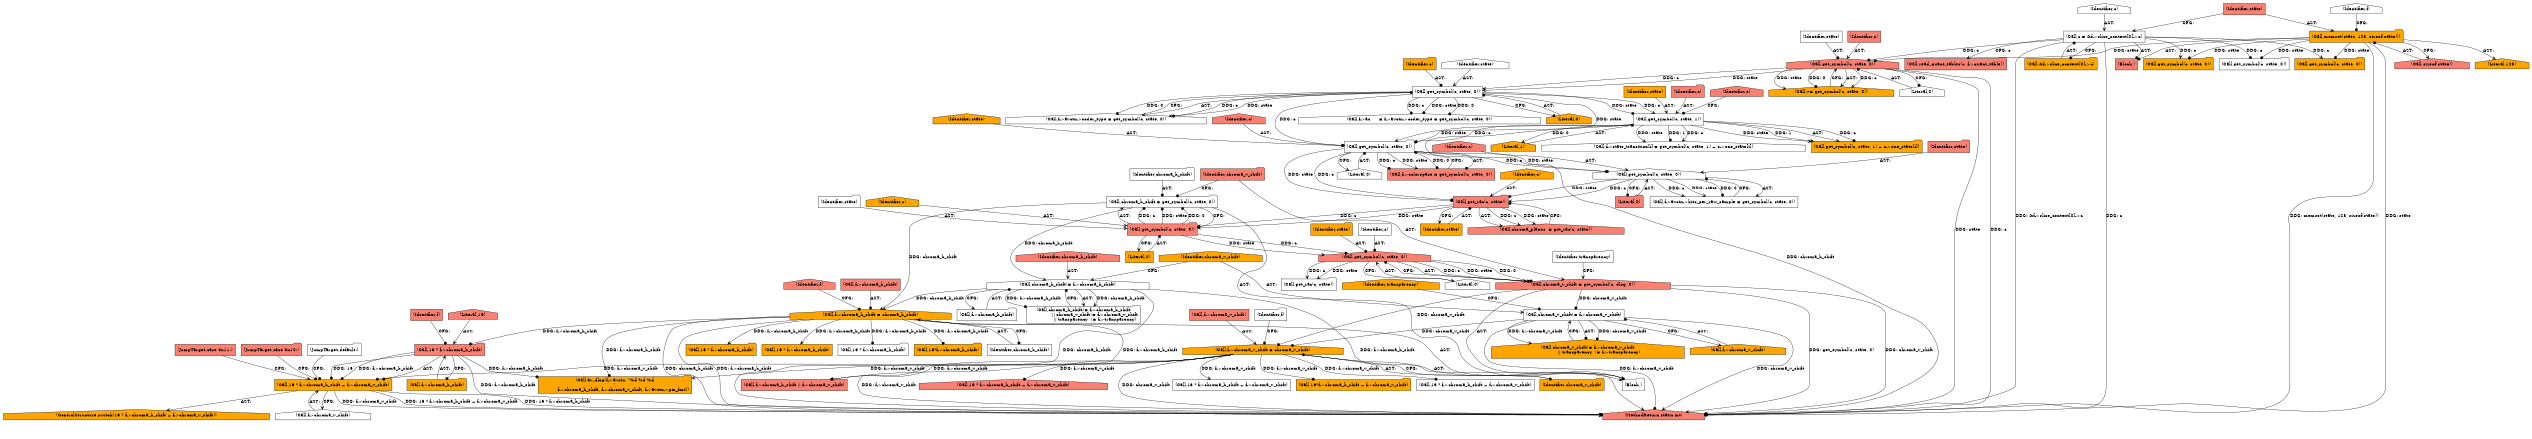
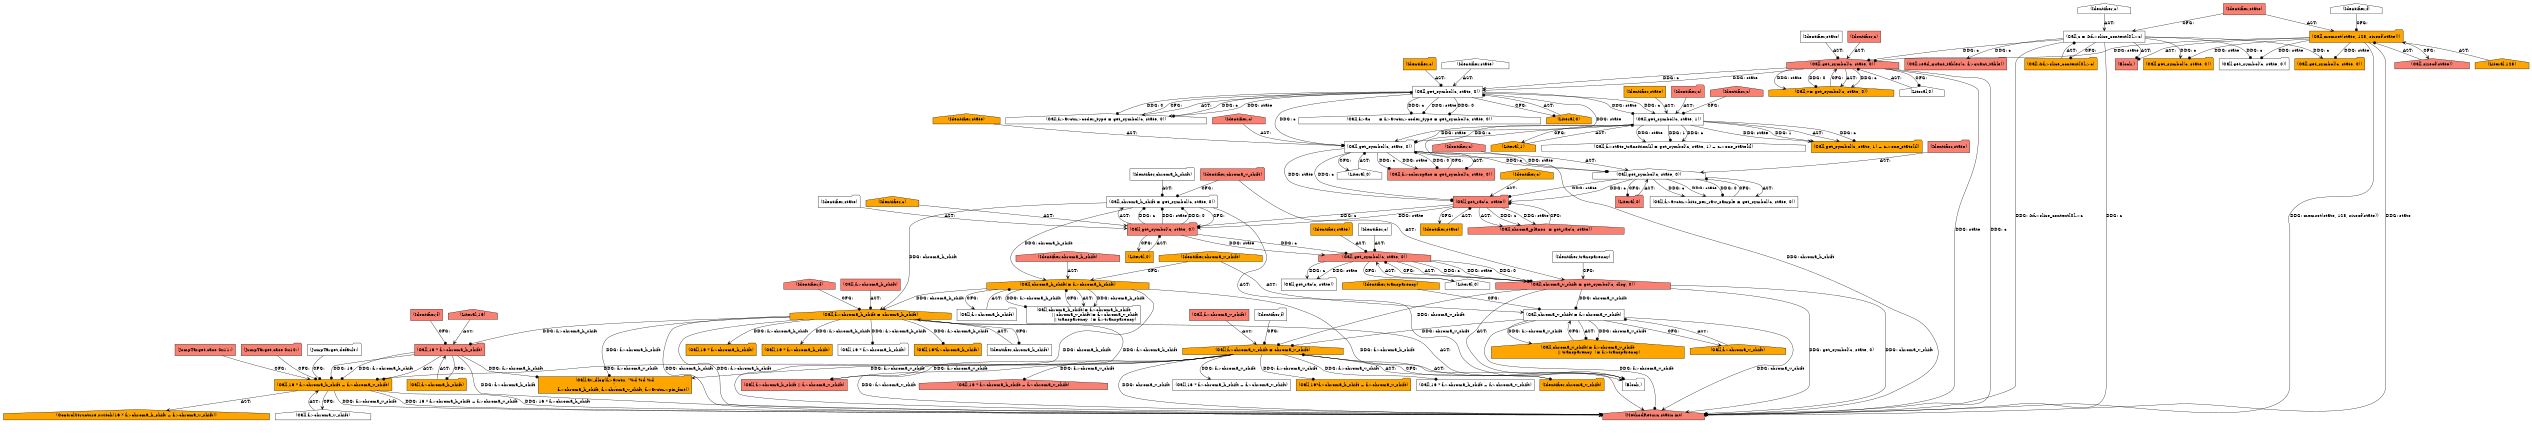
  digraph {
    node [fillcolor=white shape=house style=filled]
    edge [arrowhead=dot]
    n1 [fillcolor=orange label="(Call,16 * f->chroma_h_shift + f->chroma_v_shift)" shape=folder]
    n2 [fillcolor=orange label="(ControlStructure,switch(16 * f->chroma_h_shift + f->chroma_v_shift))"]
    n3 [label="(Call,f->chroma_v_shift)"]
    n4 [fillcolor=salmon label="(MethodReturn,static int)"]
    n5 [fillcolor=salmon label="(Call,16 * f->chroma_h_shift)" shape=folder]
    n6 [fillcolor=orange label="(Call,av_dlog(f->avctx, \"%d %d %d\n\",\n            f->chroma_h_shift, f->chroma_v_shift, f->avctx->pix_fmt))" shape=folder]
    n7 [fillcolor=orange label="(Call,f->chroma_h_shift)" shape=folder]
    n8 [fillcolor=orange label="(Call,f->chroma_h_shift = chroma_h_shift)"]
    n9 [fillcolor=orange label="(Call,16 * f->chroma_h_shift)" shape=folder]
    n10 [fillcolor=orange label="(Call,16 * f->chroma_h_shift)" shape=box]
    n11 [label="(Call,16 * f->chroma_h_shift)" shape=folder]
    n12 [fillcolor=orange label="(Call,16*f->chroma_h_shift)" shape=folder]
    n13 [fillcolor=salmon label="(Call,f->chroma_h_shift || f->chroma_v_shift)" shape=box]
    n14 [label="(Identifier,chroma_h_shift)" shape=box]
    n15 [label="(Block,)" shape=folder]
    n16 [label="(Call,chroma_h_shift = get_symbol(c, state, 0))" shape=folder]
    n17 [fillcolor=salmon label="(Call,get_symbol(c, state, 0))" shape=folder]
-   n18 [label="(Call,chroma_h_shift!= f->chroma_h_shift)"]
+   n18 [fillcolor=orange label="(Call,chroma_h_shift!= f->chroma_h_shift)"]
    n19 [fillcolor=salmon label="(Call,get_symbol(c, state, 0))"]
    n20 [fillcolor=orange label="(Literal,0)" shape=box]
    n21 [label="(Call,f->chroma_h_shift)" shape=folder]
    n22 [label="(Call,chroma_h_shift!= f->chroma_h_shift\n                || chroma_v_shift!= f->chroma_v_shift\n                || transparency  != f->transparency)" shape=folder]
    n23 [fillcolor=salmon label="(Call,chroma_v_shift = get_symbol(c, dlog, 0))"]
    n24 [label="(Literal,0)"]
    n25 [label="(Call,get_rac(c, state))" shape=folder]
    n26 [fillcolor=salmon label="(Call,get_rac(c, state))" shape=folder]
    n27 [fillcolor=salmon label="(Call,chroma_planes  = get_rac(c, state))"]
    n28 [fillcolor=orange label="(Identifier,state)" shape=box]
    n29 [label="(Call,get_symbol(c, state, 0))" shape=folder]
    n30 [label="(Call,get_symbol(c, state, 0))"]
    n31 [label="(Literal,0)"]
    n32 [fillcolor=salmon label="(Call,f->colorspace = get_symbol(c, state, 0))" shape=box]
    n33 [label="(Call,f->avctx->bits_per_raw_sample = get_symbol(c, state, 0))" shape=box]
    n34 [fillcolor=salmon label="(Literal,0)" shape=folder]
    n35 [label="(Call,get_symbol(c, state, 1))" shape=box]
    n36 [fillcolor=orange label="(Literal,1)"]
    n37 [label="(Call,f->state_transition[i] = get_symbol(c, state, 1) + c->one_state[i])"]
    n38 [fillcolor=orange label="(Call,get_symbol(c, state, 1) + c->one_state[i])" shape=folder]
    n39 [label="(Call,get_symbol(c, state, 0))" shape=box]
    n40 [label="(Call,f->avctx->coder_type = get_symbol(c, state, 0))"]
    n41 [label="(Call,f->ac      = f->avctx->coder_type = get_symbol(c, state, 0))"]
    n42 [fillcolor=orange label="(Literal,0)"]
    n43 [fillcolor=salmon label="(Call,get_symbol(c, state, 0))"]
    n44 [fillcolor=orange label="(Call,v= get_symbol(c, state, 0))"]
    n45 [label="(Literal,0)"]
    n46 [label="(Call,c = &f->slice_context[0]->c)" shape=box]
    n47 [fillcolor=salmon label="(Call,read_quant_tables(c, f->quant_table))" shape=folder]
    n48 [fillcolor=salmon label="(Block,)" shape=box]
    n49 [label="(Call,get_symbol(c, state, 0))" shape=folder]
    n50 [fillcolor=orange label="(Call,&f->slice_context[0]->c)" shape=folder]
    n51 [fillcolor=orange label="(Call,get_symbol(c, state, 0))" shape=folder]
    n52 [fillcolor=orange label="(Call,get_symbol(c, state, 0))" shape=folder]
    n53 [fillcolor=orange label="(Call,memset(state, 128, sizeof(state)))" shape=folder]
    n54 [fillcolor=salmon label="(Call,sizeof(state))"]
    n55 [fillcolor=orange label="(Call,f->chroma_v_shift = chroma_v_shift)"]
    n56 [label="(Call,16 * f->chroma_h_shift + f->chroma_v_shift)" shape=box]
    n57 [fillcolor=orange label="(Call,16*f->chroma_h_shift + f->chroma_v_shift)" shape=folder]
    n58 [label="(Call,16 * f->chroma_h_shift + f->chroma_v_shift)" shape=box]
    n59 [fillcolor=orange label="(Identifier,chroma_v_shift)" shape=folder]
    n60 [fillcolor=salmon label="(Call,16 * f->chroma_h_shift + f->chroma_v_shift)"]
    n61 [label="(Call,chroma_v_shift!= f->chroma_v_shift)" shape=box]
    n62 [fillcolor=orange label="(Call,chroma_v_shift!= f->chroma_v_shift\n                || transparency  != f->transparency)"]
    n63 [fillcolor=orange label="(Call,f->chroma_v_shift)"]
    n64 [label="(JumpTarget,default:)" shape=folder]
    n65 [fillcolor=orange label="(Identifier,state)"]
    n66 [fillcolor=salmon label="(Identifier,f)"]
    n67 [fillcolor=salmon label="(Literal,16)"]
    n68 [label="(Identifier,state)"]
    n69 [label="(Identifier,f)"]
    n70 [fillcolor=orange label="(Identifier,state)" shape=box]
    n71 [label="(Identifier,c)"]
    n72 [fillcolor=salmon label="(Identifier,state)" shape=box]
    n73 [fillcolor=orange label="(Identifier,c)" shape=folder]
    n74 [fillcolor=salmon label="(Identifier,c)" shape=folder]
    n75 [label="(Identifier,transparency)" shape=folder]
    n76 [fillcolor=salmon label="(JumpTarget,case 0x11:)" shape=box]
    n77 [fillcolor=orange label="(Identifier,state)" shape=folder]
    n78 [fillcolor=salmon label="(Identifier,c)"]
    n79 [fillcolor=orange label="(Identifier,c)"]
    n80 [fillcolor=salmon label="(Call,f->chroma_v_shift)" shape=box]
    n81 [fillcolor=salmon label="(JumpTarget,case 0x10:)" shape=folder]
    n82 [label="(Identifier,c)" shape=box]
    n83 [fillcolor=salmon label="(Call,f->chroma_h_shift)" shape=box]
    n84 [fillcolor=salmon label="(Identifier,state)" shape=folder]
    n85 [fillcolor=orange label="(Identifier,chroma_v_shift)"]
    n86 [label="(Identifier,chroma_h_shift)" shape=folder]
    n87 [label="(Identifier,state)" shape=folder]
    n88 [fillcolor=orange label="(Literal,128)"]
    n89 [fillcolor=orange label="(Identifier,c)"]
    n90 [label="(Identifier,f)" shape=folder]
    n91 [fillcolor=orange label="(Identifier,transparency)"]
    n92 [fillcolor=salmon label="(Identifier,c)"]
    n93 [fillcolor=salmon label="(Identifier,c)"]
    n94 [fillcolor=salmon label="(Identifier,chroma_h_shift)"]
    n95 [label="(Identifier,state)" shape=box]
    n96 [fillcolor=salmon label="(Identifier,c)" shape=box]
    n97 [fillcolor=salmon label="(Identifier,f)" shape=box]
    n98 [fillcolor=salmon label="(Identifier,chroma_v_shift)" shape=folder]
    n1 -> n2 [arrowhead=vee label="AST: "]
    n1 -> n3 [arrowhead=vee label="CFG: "]
    n1 -> n4 [arrowhead=vee label="DDG: 16 * f->chroma_h_shift + f->chroma_v_shift"]
    n1 -> n4 [arrowhead=vee label="DDG: 16 * f->chroma_h_shift"]
    n1 -> n4 [label="DDG: f->chroma_v_shift"]
    n3 -> n1 [arrowhead=vee label="AST: "]
    n5 -> n1 [label="AST: "]
    n5 -> n1 [label="DDG: 16"]
    n5 -> n1 [label="DDG: f->chroma_h_shift"]
    n5 -> n4 [label="DDG: f->chroma_h_shift"]
    n5 -> n6 [label="DDG: f->chroma_h_shift"]
    n5 -> n7 [label="CFG: "]
    n7 -> n5 [arrowhead=vee label="AST: "]
    n8 -> n4 [arrowhead=vee label="DDG: chroma_h_shift"]
    n8 -> n4 [arrowhead=vee label="DDG: f->chroma_h_shift"]
    n8 -> n5 [label="DDG: f->chroma_h_shift"]
    n8 -> n6 [label="DDG: f->chroma_h_shift"]
    n8 -> n9 [arrowhead=vee label="DDG: f->chroma_h_shift"]
    n8 -> n10 [arrowhead=vee label="DDG: f->chroma_h_shift"]
    n8 -> n11 [label="DDG: f->chroma_h_shift"]
    n8 -> n12 [label="DDG: f->chroma_h_shift"]
    n8 -> n13 [label="DDG: f->chroma_h_shift"]
    n8 -> n14 [label="CFG: "]
    n8 -> n15 [arrowhead=vee label="AST: "]
    n14 -> n8 [arrowhead=vee label="AST: "]
    n16 -> n8 [arrowhead=vee label="DDG: chroma_h_shift"]
    n16 -> n15 [label="AST: "]
    n16 -> n17 [label="CFG: "]
    n16 -> n18 [arrowhead=vee label="DDG: chroma_h_shift"]
    n17 -> n16 [arrowhead=vee label="AST: "]
    n17 -> n16 [label="DDG: c"]
    n17 -> n16 [label="DDG: state"]
    n17 -> n16 [label="DDG: 0"]
    n17 -> n19 [label="DDG: c"]
    n17 -> n19 [arrowhead=vee label="DDG: state"]
    n17 -> n20 [arrowhead=vee label="CFG: "]
    n18 -> n4 [arrowhead=vee label="DDG: f->chroma_h_shift"]
    n18 -> n4 [arrowhead=vee label="DDG: chroma_h_shift"]
    n18 -> n8 [arrowhead=vee label="DDG: chroma_h_shift"]
    n18 -> n21 [arrowhead=vee label="CFG: "]
    n18 -> n22 [arrowhead=vee label="AST: "]
    n18 -> n22 [arrowhead=vee label="DDG: chroma_h_shift"]
    n18 -> n22 [label="DDG: f->chroma_h_shift"]
    n19 -> n23 [arrowhead=vee label="AST: "]
    n19 -> n23 [label="DDG: c"]
    n19 -> n23 [arrowhead=vee label="DDG: state"]
    n19 -> n23 [label="DDG: 0"]
    n19 -> n24 [arrowhead=vee label="CFG: "]
    n19 -> n25 [arrowhead=vee label="DDG: c"]
    n19 -> n25 [arrowhead=vee label="DDG: state"]
    n20 -> n17 [label="AST: "]
    n21 -> n18 [label="AST: "]
    n22 -> n18 [label="CFG: "]
    n23 -> n4 [arrowhead=vee label="DDG: get_symbol(c, state, 0)"]
    n23 -> n4 [arrowhead=vee label="DDG: chroma_v_shift"]
    n23 -> n15 [arrowhead=vee label="AST: "]
    n23 -> n19 [label="CFG: "]
    n23 -> n55 [label="DDG: chroma_v_shift"]
    n23 -> n61 [label="DDG: chroma_v_shift"]
    n24 -> n19 [arrowhead=vee label="AST: "]
    n26 -> n17 [arrowhead=vee label="DDG: c"]
    n26 -> n17 [arrowhead=vee label="DDG: state"]
    n26 -> n27 [arrowhead=vee label="AST: "]
    n26 -> n27 [arrowhead=vee label="DDG: c"]
    n26 -> n27 [arrowhead=vee label="DDG: state"]
    n26 -> n28 [arrowhead=vee label="CFG: "]
    n27 -> n26 [label="CFG: "]
    n28 -> n26 [label="AST: "]
    n29 -> n26 [label="DDG: c"]
    n29 -> n26 [label="DDG: state"]
    n29 -> n30 [label="DDG: c"]
    n29 -> n30 [label="DDG: state"]
    n29 -> n31 [arrowhead=vee label="CFG: "]
    n29 -> n32 [label="AST: "]
    n29 -> n32 [label="DDG: c"]
    n29 -> n32 [arrowhead=vee label="DDG: state"]
    n29 -> n32 [label="DDG: 0"]
    n30 -> n26 [arrowhead=vee label="DDG: c"]
    n30 -> n26 [label="DDG: state"]
    n30 -> n33 [arrowhead=vee label="AST: "]
    n30 -> n33 [arrowhead=vee label="DDG: c"]
    n30 -> n33 [arrowhead=vee label="DDG: state"]
    n30 -> n33 [label="DDG: 0"]
    n30 -> n34 [label="CFG: "]
    n31 -> n29 [label="AST: "]
    n32 -> n29 [label="CFG: "]
    n33 -> n30 [label="CFG: "]
    n34 -> n30 [arrowhead=vee label="AST: "]
    n35 -> n4 [arrowhead=vee label="DDG: chroma_h_shift"]
    n35 -> n29 [arrowhead=vee label="DDG: c"]
    n35 -> n29 [label="DDG: state"]
-   n35 -> n36 [arrowhead=vee label="DDG: 0"]
+   n35 -> n36 [arrowhead=vee label="CFG: "]
    n35 -> n37 [arrowhead=vee label="DDG: c"]
    n35 -> n37 [arrowhead=vee label="DDG: state"]
    n35 -> n37 [label="DDG: 1"]
    n35 -> n38 [arrowhead=vee label="AST: "]
    n35 -> n38 [label="DDG: c"]
    n35 -> n38 [arrowhead=vee label="DDG: state"]
    n35 -> n38 [arrowhead=vee label="DDG: 1"]
    n36 -> n35 [label="AST: "]
    n39 -> n29 [arrowhead=vee label="DDG: c"]
    n39 -> n29 [arrowhead=vee label="DDG: state"]
    n39 -> n35 [arrowhead=vee label="DDG: c"]
    n39 -> n35 [label="DDG: state"]
    n39 -> n40 [arrowhead=vee label="AST: "]
    n39 -> n40 [label="DDG: c"]
    n39 -> n40 [arrowhead=vee label="DDG: state"]
    n39 -> n40 [label="DDG: 0"]
    n39 -> n41 [label="DDG: c"]
    n39 -> n41 [label="DDG: state"]
    n39 -> n41 [label="DDG: 0"]
    n39 -> n42 [label="CFG: "]
    n40 -> n39 [label="CFG: "]
    n42 -> n39 [label="AST: "]
    n43 -> n4 [label="DDG: state"]
    n43 -> n4 [label="DDG: c"]
    n43 -> n39 [arrowhead=vee label="DDG: c"]
    n43 -> n39 [arrowhead=vee label="DDG: state"]
    n43 -> n44 [arrowhead=vee label="AST: "]
    n43 -> n44 [arrowhead=vee label="DDG: c"]
    n43 -> n44 [arrowhead=vee label="DDG: state"]
    n43 -> n44 [label="DDG: 0"]
    n43 -> n45 [label="CFG: "]
    n44 -> n43 [arrowhead=vee label="CFG: "]
    n45 -> n43 [label="AST: "]
    n46 -> n4 [arrowhead=vee label="DDG: c"]
    n46 -> n4 [label="DDG: &f->slice_context[0]->c"]
    n46 -> n43 [label="DDG: c"]
-   n46 -> n47 [arrowhead=vee label="CFG: c"]
+   n46 -> n47 [arrowhead=vee label="DDG: c"]
    n46 -> n48 [label="AST: "]
    n46 -> n49 [label="DDG: c"]
    n46 -> n50 [label="CFG: "]
    n46 -> n51 [arrowhead=vee label="DDG: c"]
    n46 -> n52 [arrowhead=vee label="DDG: c"]
    n50 -> n46 [label="AST: "]
    n53 -> n4 [label="DDG: memset(state, 128, sizeof(state))"]
    n53 -> n4 [label="DDG: state"]
    n53 -> n43 [label="DDG: state"]
    n53 -> n48 [label="AST: "]
    n53 -> n49 [label="DDG: state"]
    n53 -> n51 [label="DDG: state"]
    n53 -> n52 [label="DDG: state"]
    n53 -> n54 [arrowhead=vee label="CFG: "]
    n54 -> n53 [label="AST: "]
    n55 -> n1 [label="DDG: f->chroma_v_shift"]
    n55 -> n4 [label="DDG: chroma_v_shift"]
    n55 -> n4 [arrowhead=vee label="DDG: f->chroma_v_shift"]
    n55 -> n6 [arrowhead=vee label="DDG: f->chroma_v_shift"]
    n55 -> n13 [arrowhead=vee label="DDG: f->chroma_v_shift"]
    n55 -> n15 [arrowhead=vee label="AST: "]
    n55 -> n56 [arrowhead=vee label="DDG: f->chroma_v_shift"]
    n55 -> n57 [label="DDG: f->chroma_v_shift"]
    n55 -> n58 [label="DDG: f->chroma_v_shift"]
    n55 -> n59 [label="CFG: "]
    n55 -> n60 [label="DDG: f->chroma_v_shift"]
    n59 -> n55 [label="AST: "]
    n61 -> n4 [label="DDG: f->chroma_v_shift"]
    n61 -> n4 [arrowhead=vee label="DDG: chroma_v_shift"]
    n61 -> n55 [label="DDG: chroma_v_shift"]
    n61 -> n62 [label="AST: "]
    n61 -> n62 [label="DDG: chroma_v_shift"]
    n61 -> n62 [arrowhead=vee label="DDG: f->chroma_v_shift"]
    n61 -> n63 [arrowhead=vee label="CFG: "]
    n62 -> n61 [arrowhead=vee label="CFG: "]
    n63 -> n61 [label="AST: "]
    n64 -> n1 [label="CFG: "]
    n65 -> n29 [arrowhead=vee label="AST: "]
    n66 -> n8 [label="CFG: "]
    n67 -> n5 [arrowhead=vee label="AST: "]
    n68 -> n39 [arrowhead=vee label="AST: "]
    n69 -> n53 [label="CFG: "]
    n70 -> n35 [arrowhead=vee label="AST: "]
    n71 -> n46 [arrowhead=vee label="AST: "]
    n72 -> n46 [arrowhead=vee label="CFG: "]
    n72 -> n53 [arrowhead=vee label="AST: "]
    n73 -> n39 [label="AST: "]
    n74 -> n35 [arrowhead=vee label="AST: "]
    n75 -> n23 [arrowhead=vee label="CFG: "]
    n76 -> n1 [arrowhead=vee label="CFG: "]
    n77 -> n19 [label="AST: "]
    n78 -> n30 [arrowhead=vee label="AST: "]
    n79 -> n26 [arrowhead=vee label="AST: "]
    n80 -> n55 [arrowhead=vee label="AST: "]
    n81 -> n1 [label="CFG: "]
    n82 -> n19 [label="AST: "]
    n83 -> n8 [label="AST: "]
    n84 -> n30 [arrowhead=vee label="AST: "]
    n85 -> n18 [arrowhead=vee label="CFG: "]
    n85 -> n61 [arrowhead=vee label="AST: "]
    n86 -> n16 [label="AST: "]
    n87 -> n17 [arrowhead=vee label="AST: "]
-   n53 -> n88 [arrowhead=vee label="AST: "]
+   n88 -> n53 [arrowhead=vee label="AST: "]
    n89 -> n17 [arrowhead=vee label="AST: "]
    n90 -> n55 [label="CFG: "]
    n91 -> n61 [label="CFG: "]
    n92 -> n35 [label="CFG: "]
    n93 -> n29 [label="AST: "]
    n94 -> n18 [arrowhead=vee label="AST: "]
    n95 -> n43 [label="AST: "]
    n96 -> n43 [arrowhead=vee label="AST: "]
    n97 -> n5 [label="CFG: "]
    n98 -> n16 [label="CFG: "]
    n98 -> n23 [arrowhead=vee label="AST: "]
  }
